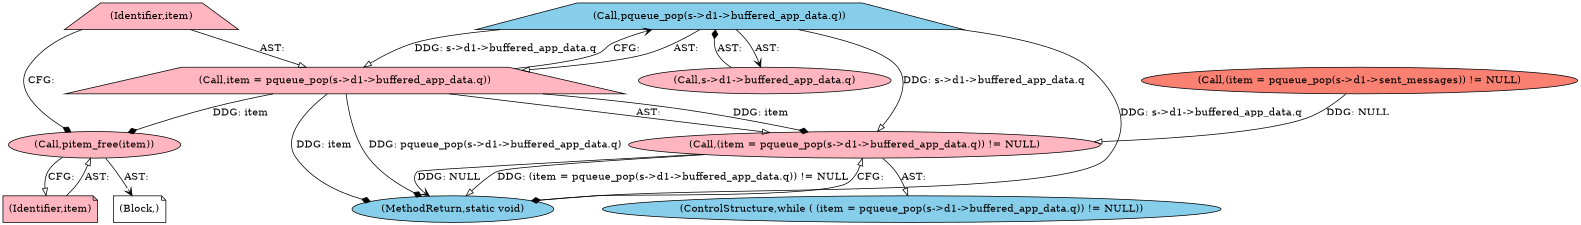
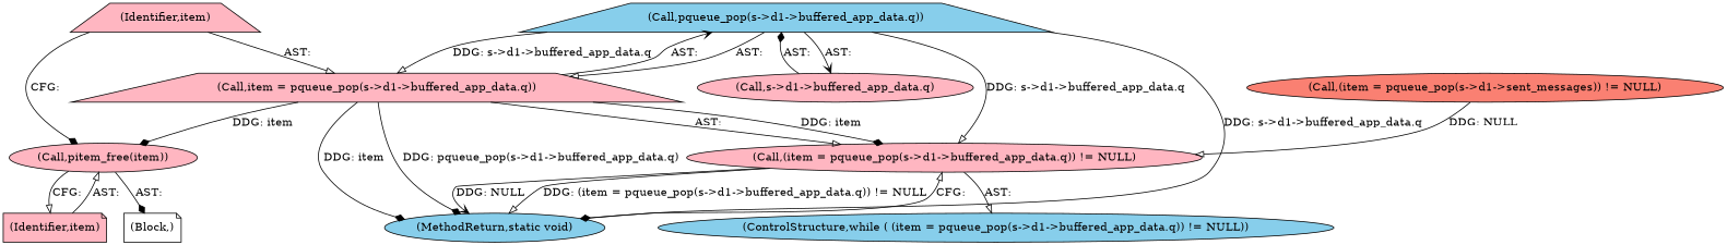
  digraph {
    node [fillcolor=lightpink shape=ellipse style=filled]
    edge [arrowhead=onormal]
    n1 [fillcolor=skyblue label="(Call,pqueue_pop(s->d1->buffered_app_data.q))" shape=trapezium]
    n2 [label="(Call,(item = pqueue_pop(s->d1->buffered_app_data.q)) != NULL)"]
    n3 [label="(Call,item = pqueue_pop(s->d1->buffered_app_data.q))" shape=trapezium]
    n4 [fillcolor=skyblue label="(MethodReturn,static void)"]
    n5 [label="(Call,s->d1->buffered_app_data.q)"]
    n6 [fillcolor=skyblue label="(ControlStructure,while ( (item = pqueue_pop(s->d1->buffered_app_data.q)) != NULL))"]
    n7 [label="(Call,pitem_free(item))"]
    n8 [fillcolor=white label="(Block,)" shape=note]
    n9 [label="(Identifier,item)" shape=note]
    n10 [label="(Identifier,item)" shape=trapezium]
    n11 [fillcolor=salmon label="(Call,(item = pqueue_pop(s->d1->sent_messages)) != NULL)"]
    n1 -> n2 [label="DDG: s->d1->buffered_app_data.q"]
    n1 -> n3 [label="AST: "]
    n1 -> n3 [label="DDG: s->d1->buffered_app_data.q"]
    n1 -> n4 [arrowhead=diamond label="DDG: s->d1->buffered_app_data.q"]
    n1 -> n5 [arrowhead=vee label="AST: "]
    n2 -> n4 [arrowhead=vee label="DDG: NULL"]
    n2 -> n4 [label="DDG: (item = pqueue_pop(s->d1->buffered_app_data.q)) != NULL"]
    n2 -> n6 [label="AST: "]
-   n3 -> n1 [arrowhead=vee label="CFG: "]
+   n3 -> n1 [arrowhead=vee label="AST: "]
    n3 -> n2 [label="AST: "]
    n3 -> n2 [arrowhead=diamond label="DDG: item"]
    n3 -> n4 [arrowhead=diamond label="DDG: pqueue_pop(s->d1->buffered_app_data.q)"]
    n3 -> n4 [arrowhead=diamond label="DDG: item"]
    n3 -> n7 [arrowhead=diamond label="DDG: item"]
    n4 -> n2 [label="CFG: "]
    n5 -> n1 [arrowhead=diamond label="AST: "]
-   n7 -> n8 [arrowhead=vee label="AST: "]
+   n7 -> n8 [arrowhead=diamond label="AST: "]
    n7 -> n9 [label="CFG: "]
    n9 -> n7 [label="AST: "]
    n10 -> n3 [label="AST: "]
    n10 -> n7 [arrowhead=diamond label="CFG: "]
    n11 -> n2 [label="DDG: NULL"]
  }
